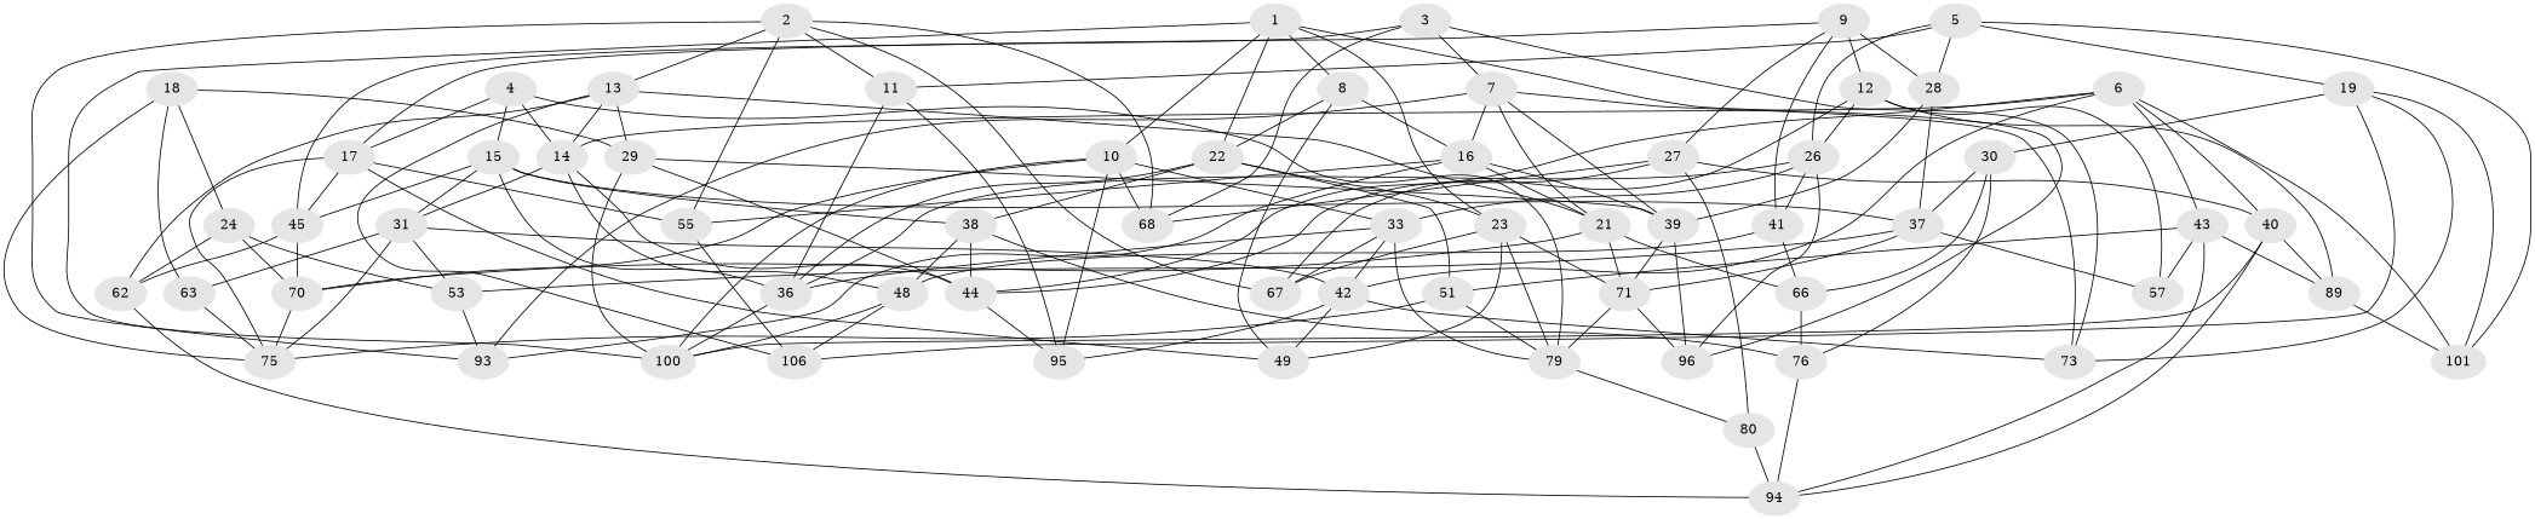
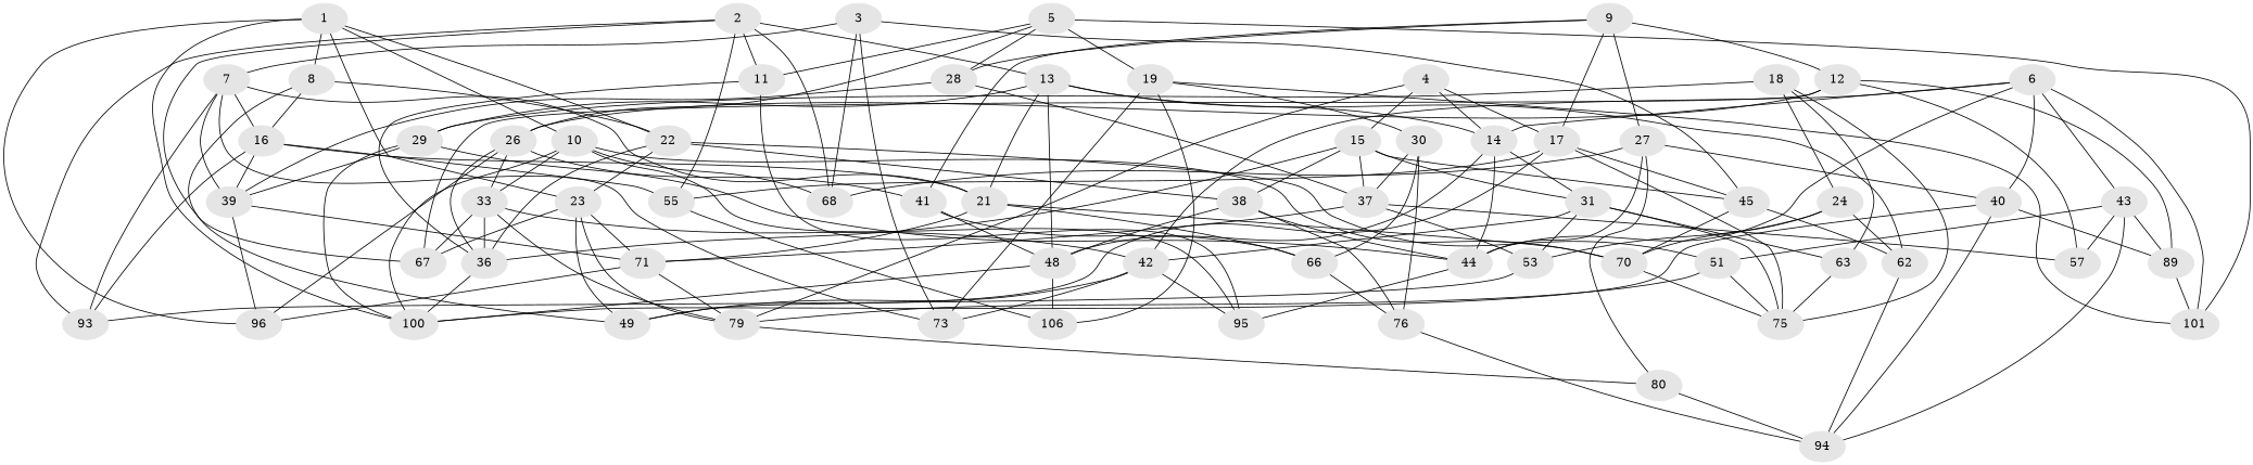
  graph {
    node [color=gray90 style=filled]
    1 [super="+35"]
    8
    10 [super="+103"]
    22 [super="+84"]
    23 [super="+92"]
    96
    100 [super="+102"]
    16 [super="+104"]
    49
    68
    33 [super="+60"]
    70 [super="+85"]
    95
    36 [super="+72"]
    38 [super="+47"]
    51
    67
    n18 [label=79 super="+87"]
    71 [super="+86"]
    2 [super="+61"]
    11
    13 [super="+52"]
    55
    93
    14 [super="+79"]
    21 [super="+98"]
    29 [super="+82"]
    62
    106
    7 [super="+34"]
    73
    39 [super="+69"]
    3
    45 [super="+83"]
    44 [super="+54"]
    31 [super="+107"]
    48 [super="+105"]
    4
    15 [super="+64"]
    17 [super="+65"]
    37 [super="+59"]
    75 [super="+88"]
    80
    5 [super="+97"]
    19 [super="+46"]
    26 [super="+91"]
    28
    101
    30 [super="+32"]
    41
    6 [super="+25"]
    40 [super="+58"]
    42 [super="+77"]
    43 [super="+81"]
    89
    94 [super="+99"]
    57
    66
    9 [super="+90"]
    12 [super="+50"]
    27 [super="+56"]
    63 [super="+74"]
    53
    76
    18 [super="+20"]
    24
    1 -- 8
    1 -- 10
    1 -- 22
    1 -- 23
    1 -- 96
    1 -- 100
    8 -- 22
    8 -- 16
    8 -- 49
    10 -- 100
    10 -- 68
    10 -- 33
    10 -- 70
    10 -- 95
    22 -- 23
    22 -- 36
    22 -- 38
    22 -- 51
    23 -- 49
    23 -- 67
    23 -- n18
    23 -- 71
    16 -- 55
    16 -- 93
    16 -- 21
    16 -- 39
    33 -- 36
    33 -- 67
    33 -- n18
    33 -- 42
    70 -- 75
    36 -- 100
    38 -- 44
    38 -- 48 [weight=2]
    38 -- 76
    51 -- n18
    51 -- 75
    n18 -- 80
    71 -- 96
    71 -- n18
    2 -- 68
    2 -- 67
    2 -- 11
    2 -- 13
    2 -- 55
    2 -- 93
    11 -- 95
    11 -- 36
    13 -- 14
    13 -- 21
    13 -- 29
    13 -- 62
-   13 -- 106
+   13 -- 48
    55 -- 106
    14 -- 44
    14 -- 31
    14 -- 48
    21 -- 70
    21 -- 71
    21 -- 66
    29 -- 100
    29 -- 39
    29 -- 44
    62 -- 94
    7 -- 16
    7 -- 93
    7 -- 21
    7 -- 73
    7 -- 39
    39 -- 96
    39 -- 71
    3 -- 68
    3 -- 7
    3 -- 73
    3 -- 45
    45 -- 70 [weight=2]
    45 -- 62
    44 -- 95
    31 -- 75
    31 -- 42
    31 -- 63
    31 -- 53
    48 -- 100
    48 -- 106
    4 -- n18
    4 -- 14
    4 -- 15
    4 -- 17
    15 -- 36
    15 -- 38
    15 -- 45
    15 -- 31
    15 -- 37
    17 -- 49
    17 -- 55
    17 -- 45
    17 -- 75
    37 -- 71
    37 -- 57
    37 -- 53
    80 -- 94 [weight=2]
    5 -- 11
    5 -- 19 [weight=2]
    5 -- 26
    5 -- 28
    5 -- 101
    19 -- 106
    19 -- 73
    19 -- 101
    19 -- 30
    26 -- 96
    26 -- 33
    26 -- 36
    26 -- 41
    28 -- 39
    28 -- 37
    30 -- 37
    30 -- 66
    30 -- 76
    41 -- 48
    41 -- 66
    6 -- 14
    6 -- 44
    6 -- 101
    6 -- 40
    6 -- 42
    6 -- 43
    40 -- 100
    40 -- 89
    40 -- 94
    42 -- 49
    42 -- 95
    42 -- 73
    43 -- 51
    43 -- 89
    43 -- 94
    43 -- 57 [weight=2]
    89 -- 101
    66 -- 76
    9 -- 17
    9 -- 28
    9 -- 41
    9 -- 12 [weight=2]
    9 -- 27
    12 -- 67
    12 -- 26
    12 -- 89
    12 -- 57
    27 -- 68
    27 -- 44
    27 -- 80
    27 -- 40 [weight=2]
    63 -- 75
    53 -- 93
    76 -- 94
    18 -- 29 [weight=2]
    18 -- 75
    18 -- 63 [weight=2]
    18 -- 24
    24 -- 70
    24 -- 62
    24 -- 53
  }
